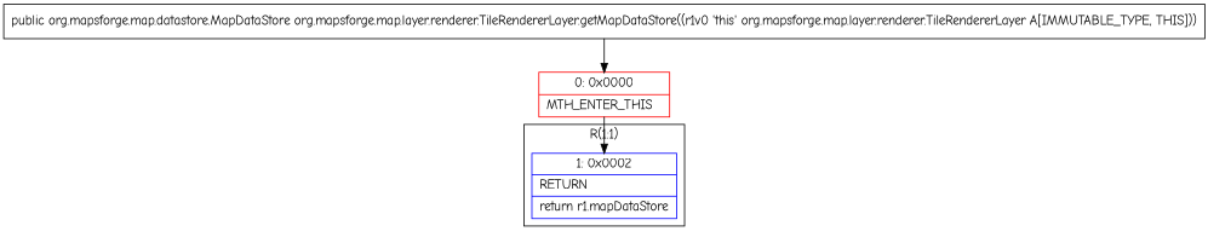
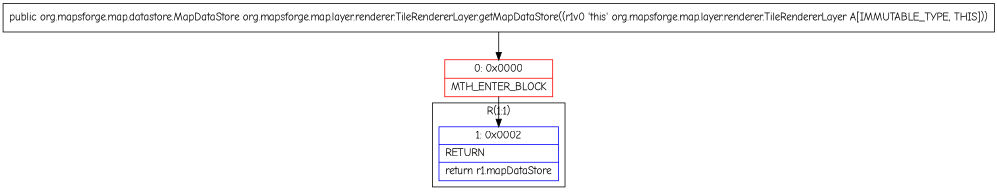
  digraph {
    fontname="Comic Neue"
    node [shape=record fontname="Comic Neue"]
    edge [fontname="Comic Neue"]
    n1 [color=blue label="{1\:\ 0x0002|RETURN\l|return r1.mapDataStore\l}"]
-   n2 [color=red label="{0\:\ 0x0000|MTH_ENTER_THIS\l}"]
+   n2 [color=red label="{0\:\ 0x0000|MTH_ENTER_BLOCK\l}"]
    n3 [label="{public org.mapsforge.map.datastore.MapDataStore org.mapsforge.map.layer.renderer.TileRendererLayer.getMapDataStore((r1v0 'this' org.mapsforge.map.layer.renderer.TileRendererLayer A[IMMUTABLE_TYPE, THIS])) }"]
    subgraph cluster_1 {
      label="R(1:1)"
      n1
    }
    n2 -> n1
    n3 -> n2
  }
